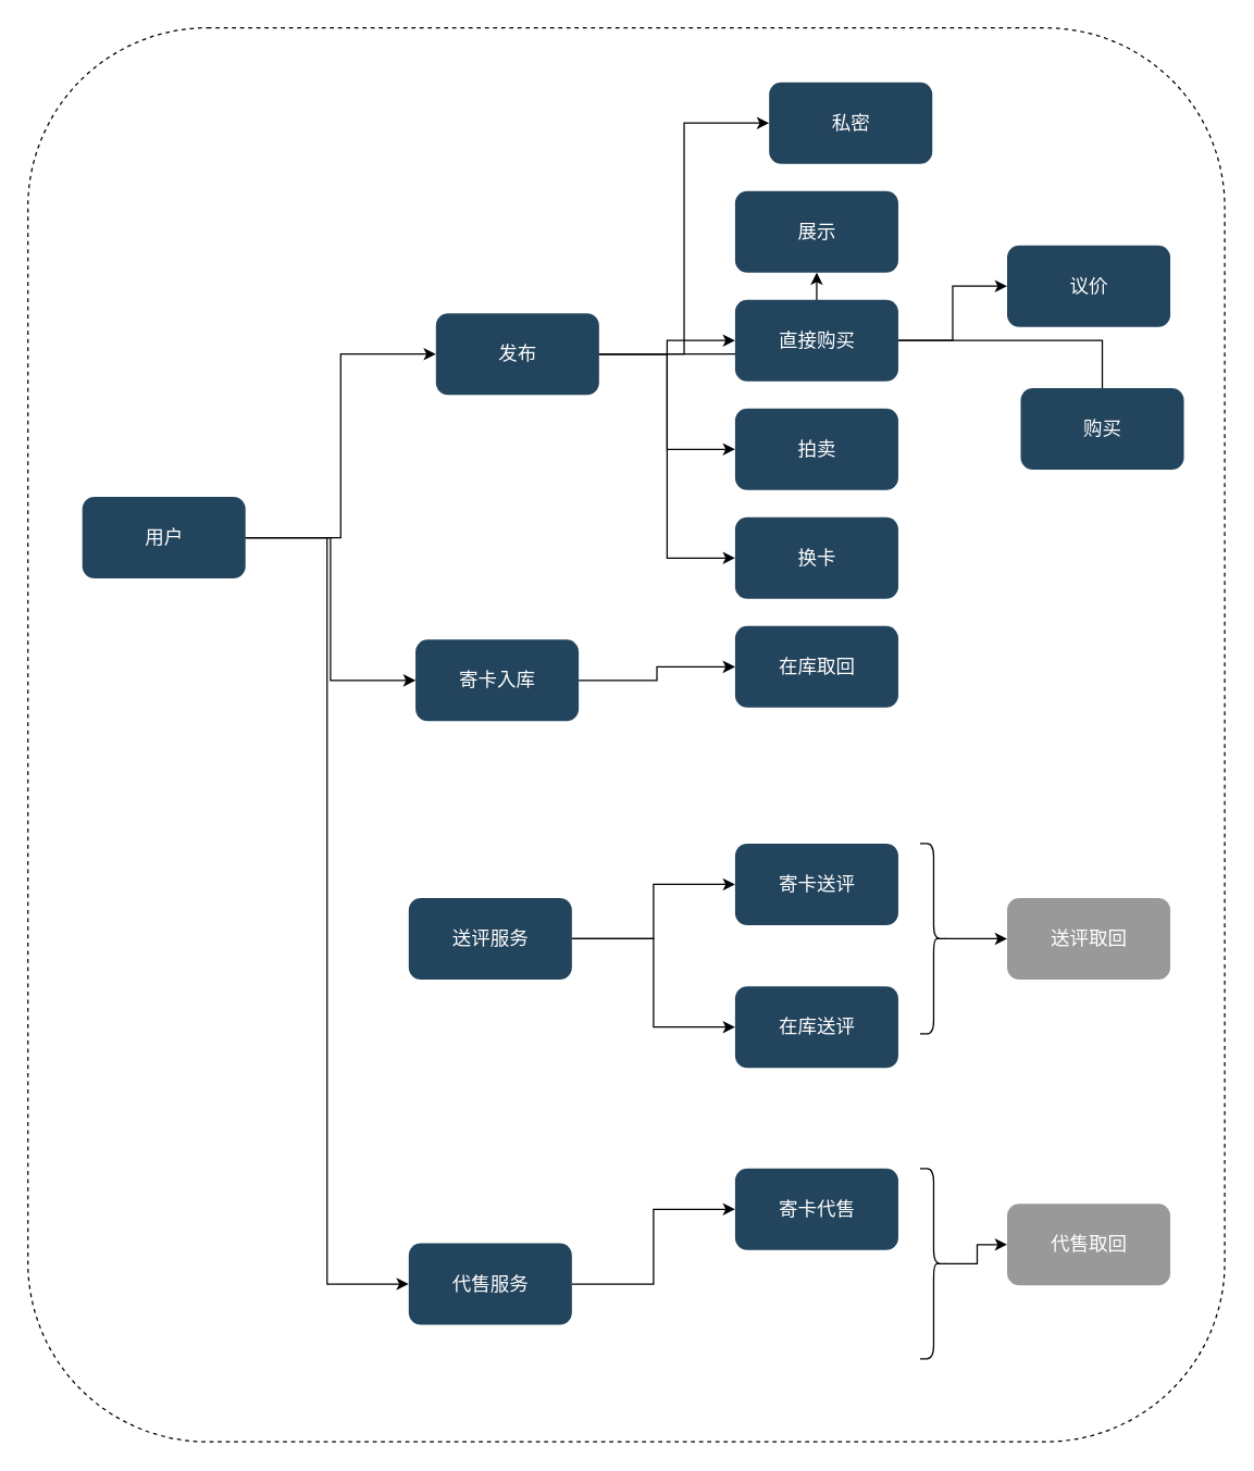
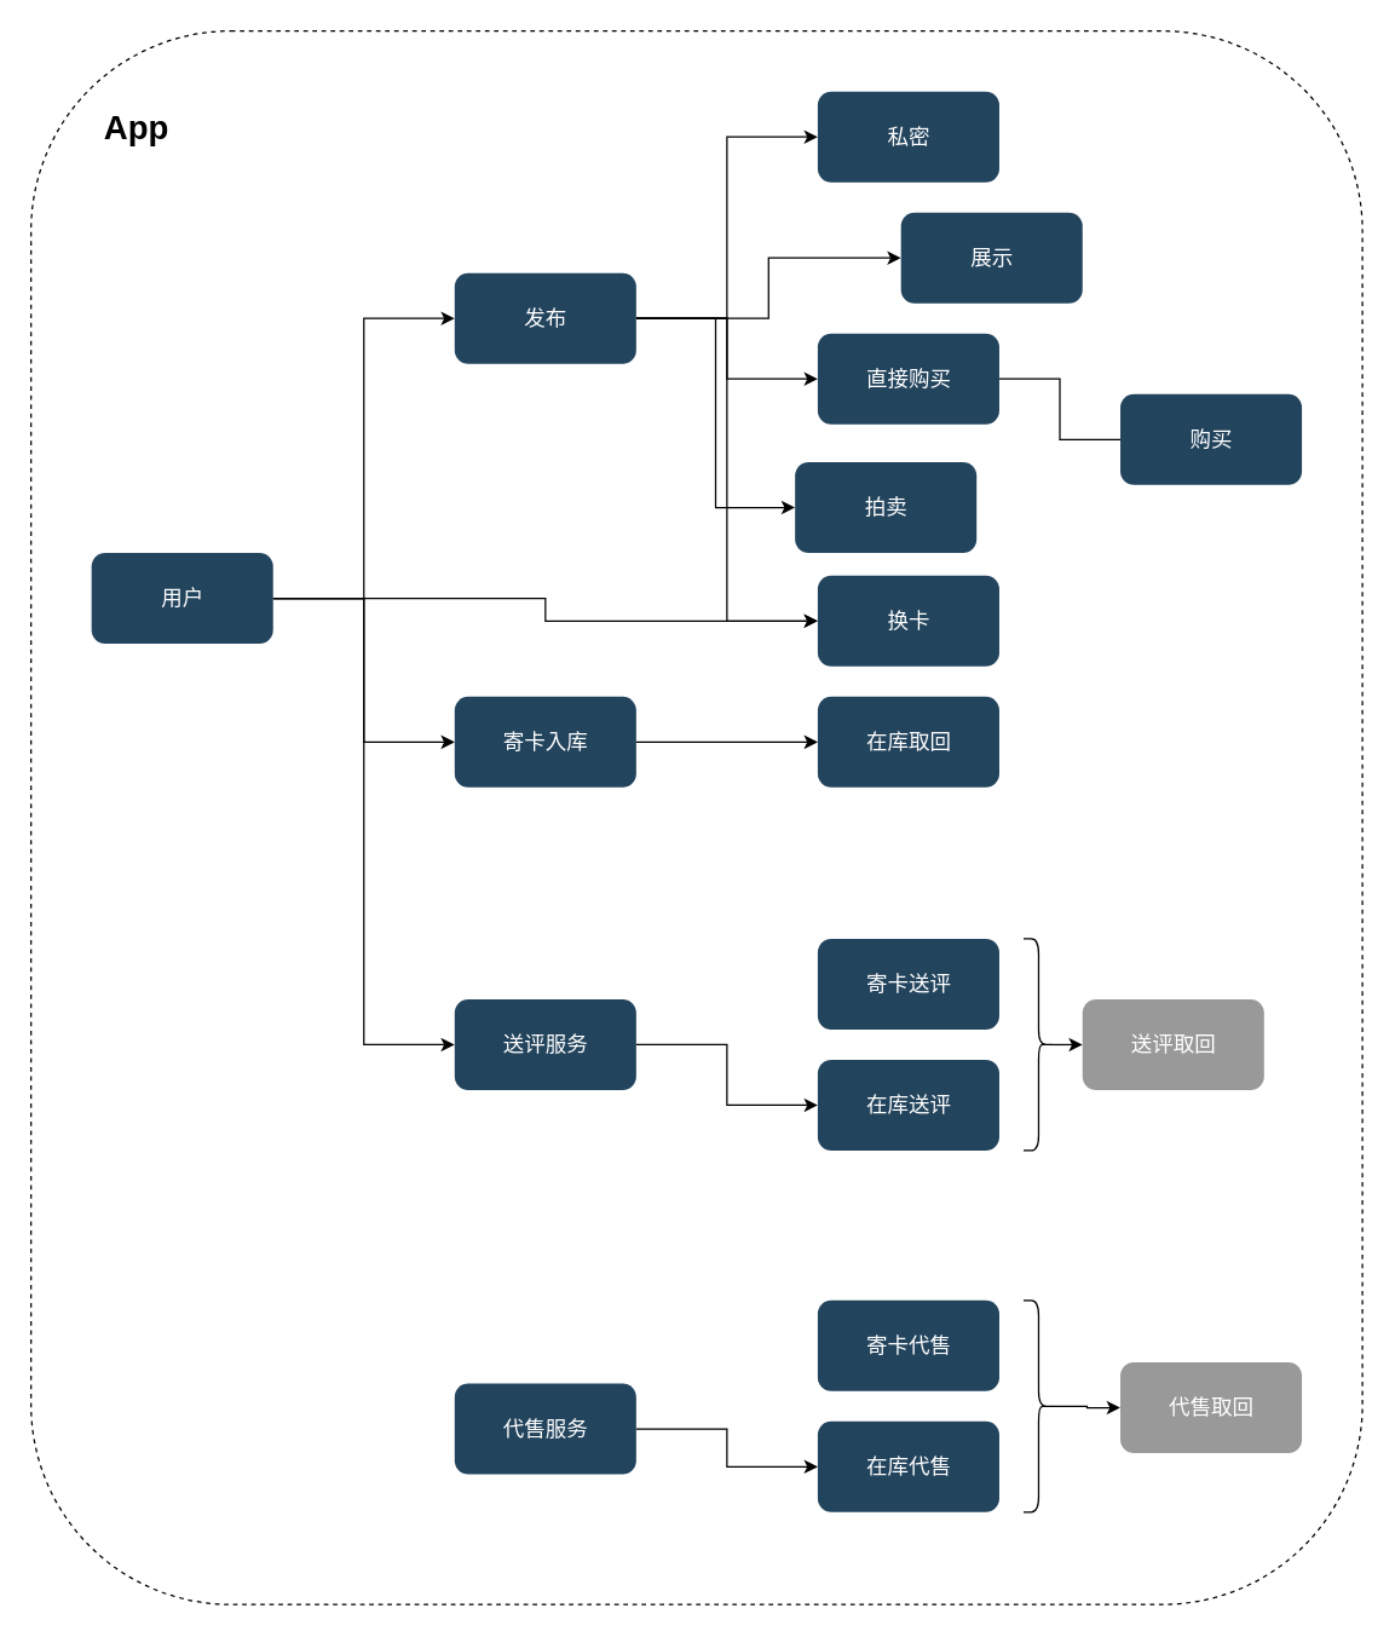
  <mxCell id="0" />
  <mxCell id="1" parent="0" />
  <mxCell id="2" value="" style="rounded=1;whiteSpace=wrap;html=1;dashed=1;fillColor=none;movable=1;resizable=1;rotatable=1;deletable=1;editable=1;locked=0;connectable=1;" parent="1" vertex="1"><mxGeometry x="20" y="20" width="880" height="1040" as="geometry" /></mxCell>
  <mxCell id="3" value="" style="edgeStyle=orthogonalEdgeStyle;rounded=0;orthogonalLoop=1;jettySize=auto;html=1;" parent="1" edge="1"><mxGeometry relative="1" as="geometry"><mxPoint x="55" y="910.5" as="targetPoint" /></mxGeometry></mxCell>
  <mxCell id="4" style="edgeStyle=orthogonalEdgeStyle;rounded=0;orthogonalLoop=1;jettySize=auto;html=1;exitX=1;exitY=0.5;exitDx=0;exitDy=0;entryX=0;entryY=0.5;entryDx=0;entryDy=0;movable=1;resizable=1;rotatable=1;deletable=1;editable=1;locked=0;connectable=1;" parent="1" source="8" target="15" edge="1"><mxGeometry relative="1" as="geometry" /></mxCell>
  <mxCell id="5" style="edgeStyle=orthogonalEdgeStyle;rounded=0;orthogonalLoop=1;jettySize=auto;html=1;exitX=1;exitY=0.5;exitDx=0;exitDy=0;entryX=0;entryY=0.5;entryDx=0;entryDy=0;movable=1;resizable=1;rotatable=1;deletable=1;editable=1;locked=0;connectable=1;" parent="1" source="8" target="17" edge="1"><mxGeometry relative="1" as="geometry" /></mxCell>
- <mxCell id="7" style="edgeStyle=orthogonalEdgeStyle;rounded=0;orthogonalLoop=1;jettySize=auto;html=1;exitX=1;exitY=0.5;exitDx=0;exitDy=0;entryX=0;entryY=0.5;entryDx=0;entryDy=0;movable=1;resizable=1;rotatable=1;deletable=1;editable=1;locked=0;connectable=1;" parent="1" source="8" target="23" edge="1"><mxGeometry relative="1" as="geometry" /></mxCell>
+ <mxCell id="6" style="edgeStyle=orthogonalEdgeStyle;rounded=0;orthogonalLoop=1;jettySize=auto;html=1;exitX=1;exitY=0.5;exitDx=0;exitDy=0;entryX=0;entryY=0.5;entryDx=0;entryDy=0;movable=1;resizable=1;rotatable=1;deletable=1;editable=1;locked=0;connectable=1;" parent="1" source="8" target="20" edge="1"><mxGeometry relative="1" as="geometry" /></mxCell>
+ <mxCell id="7" style="edgeStyle=orthogonalEdgeStyle;rounded=0;orthogonalLoop=1;jettySize=auto;html=1;exitX=1;exitY=0.5;exitDx=0;exitDy=0;movable=1;resizable=1;rotatable=1;deletable=1;editable=1;locked=0;connectable=1;" parent="1" source="8" target="28" edge="1"><mxGeometry relative="1" as="geometry" /></mxCell>
  <mxCell id="8" value="&lt;font color=&quot;#ffffff&quot; style=&quot;font-size: 14px;&quot;&gt;用户&lt;/font&gt;" style="rounded=1;fillColor=#23445D;strokeColor=none;strokeWidth=2;fontFamily=Helvetica;html=1;gradientColor=none;movable=1;resizable=1;rotatable=1;deletable=1;editable=1;locked=0;connectable=1;" parent="1" vertex="1"><mxGeometry x="60" y="365" width="120" height="60" as="geometry" /></mxCell>
  <mxCell id="9" value="&lt;font color=&quot;#ffffff&quot; style=&quot;font-size: 14px;&quot;&gt;寄卡代售&lt;/font&gt;" style="rounded=1;fillColor=#23445D;strokeColor=none;strokeWidth=2;fontFamily=Helvetica;html=1;gradientColor=none;movable=1;resizable=1;rotatable=1;deletable=1;editable=1;locked=0;connectable=1;" parent="1" vertex="1"><mxGeometry x="540" y="859" width="120" height="60" as="geometry" /></mxCell>
  <mxCell id="10" style="edgeStyle=orthogonalEdgeStyle;rounded=0;orthogonalLoop=1;jettySize=auto;html=1;exitX=1;exitY=0.5;exitDx=0;exitDy=0;entryX=0;entryY=0.5;entryDx=0;entryDy=0;movable=1;resizable=1;rotatable=1;deletable=1;editable=1;locked=0;connectable=1;" parent="1" source="15" target="26" edge="1"><mxGeometry relative="1" as="geometry" /></mxCell>
  <mxCell id="11" style="edgeStyle=orthogonalEdgeStyle;rounded=0;orthogonalLoop=1;jettySize=auto;html=1;exitX=1;exitY=0.5;exitDx=0;exitDy=0;movable=1;resizable=1;rotatable=1;deletable=1;editable=1;locked=0;connectable=1;" parent="1" source="15" target="27" edge="1"><mxGeometry relative="1" as="geometry" /></mxCell>
  <mxCell id="12" style="edgeStyle=orthogonalEdgeStyle;rounded=0;orthogonalLoop=1;jettySize=auto;html=1;exitX=1;exitY=0.5;exitDx=0;exitDy=0;entryX=0;entryY=0.5;entryDx=0;entryDy=0;movable=1;resizable=1;rotatable=1;deletable=1;editable=1;locked=0;connectable=1;" parent="1" source="15" target="25" edge="1"><mxGeometry relative="1" as="geometry" /></mxCell>
  <mxCell id="13" style="edgeStyle=orthogonalEdgeStyle;rounded=0;orthogonalLoop=1;jettySize=auto;html=1;exitX=1;exitY=0.5;exitDx=0;exitDy=0;entryX=0;entryY=0.5;entryDx=0;entryDy=0;movable=1;resizable=1;rotatable=1;deletable=1;editable=1;locked=0;connectable=1;" parent="1" source="15" target="28" edge="1"><mxGeometry relative="1" as="geometry" /></mxCell>
  <mxCell id="14" style="edgeStyle=orthogonalEdgeStyle;rounded=0;orthogonalLoop=1;jettySize=auto;html=1;exitX=1;exitY=0.5;exitDx=0;exitDy=0;entryX=0;entryY=0.5;entryDx=0;entryDy=0;movable=1;resizable=1;rotatable=1;deletable=1;editable=1;locked=0;connectable=1;" parent="1" source="15" target="33" edge="1"><mxGeometry relative="1" as="geometry" /></mxCell>
- <mxCell id="15" value="&lt;font color=&quot;#ffffff&quot;&gt;&lt;span style=&quot;font-size: 14px;&quot;&gt;发布&lt;/span&gt;&lt;/font&gt;" style="rounded=1;fillColor=#23445D;strokeColor=none;strokeWidth=2;fontFamily=Helvetica;html=1;gradientColor=none;movable=1;resizable=1;rotatable=1;deletable=1;editable=1;locked=0;connectable=1;" parent="1" vertex="1"><mxGeometry x="320" y="230" width="120" height="60" as="geometry" /></mxCell>
+ <mxCell id="15" value="&lt;font color=&quot;#ffffff&quot;&gt;&lt;span style=&quot;font-size: 14px;&quot;&gt;发布&lt;/span&gt;&lt;/font&gt;" style="rounded=1;fillColor=#23445D;strokeColor=none;strokeWidth=2;fontFamily=Helvetica;html=1;gradientColor=none;movable=1;resizable=1;rotatable=1;deletable=1;editable=1;locked=0;connectable=1;" parent="1" vertex="1"><mxGeometry x="300" y="180" width="120" height="60" as="geometry" /></mxCell>
  <mxCell id="16" style="edgeStyle=orthogonalEdgeStyle;rounded=0;orthogonalLoop=1;jettySize=auto;html=1;exitX=1;exitY=0.5;exitDx=0;exitDy=0;entryX=0;entryY=0.5;entryDx=0;entryDy=0;" parent="1" source="17" target="39" edge="1"><mxGeometry relative="1" as="geometry" /></mxCell>
- <mxCell id="17" value="&lt;font color=&quot;#ffffff&quot;&gt;&lt;span style=&quot;font-size: 14px;&quot;&gt;寄卡入库&lt;/span&gt;&lt;/font&gt;" style="rounded=1;fillColor=#23445D;strokeColor=none;strokeWidth=2;fontFamily=Helvetica;html=1;gradientColor=none;movable=1;resizable=1;rotatable=1;deletable=1;editable=1;locked=0;connectable=1;" parent="1" vertex="1"><mxGeometry x="305" y="470" width="120" height="60" as="geometry" /></mxCell>
- <mxCell id="18" style="edgeStyle=orthogonalEdgeStyle;rounded=0;orthogonalLoop=1;jettySize=auto;html=1;exitX=1;exitY=0.5;exitDx=0;exitDy=0;entryX=0;entryY=0.5;entryDx=0;entryDy=0;movable=1;resizable=1;rotatable=1;deletable=1;editable=1;locked=0;connectable=1;" parent="1" source="20" target="24" edge="1"><mxGeometry relative="1" as="geometry" /></mxCell>
+ <mxCell id="17" value="&lt;font color=&quot;#ffffff&quot;&gt;&lt;span style=&quot;font-size: 14px;&quot;&gt;寄卡入库&lt;/span&gt;&lt;/font&gt;" style="rounded=1;fillColor=#23445D;strokeColor=none;strokeWidth=2;fontFamily=Helvetica;html=1;gradientColor=none;movable=1;resizable=1;rotatable=1;deletable=1;editable=1;locked=0;connectable=1;" parent="1" vertex="1"><mxGeometry x="300" y="460" width="120" height="60" as="geometry" /></mxCell>
  <mxCell id="19" style="edgeStyle=orthogonalEdgeStyle;rounded=0;orthogonalLoop=1;jettySize=auto;html=1;exitX=1;exitY=0.5;exitDx=0;exitDy=0;entryX=0;entryY=0.5;entryDx=0;entryDy=0;movable=1;resizable=1;rotatable=1;deletable=1;editable=1;locked=0;connectable=1;" parent="1" source="20" target="29" edge="1"><mxGeometry relative="1" as="geometry" /></mxCell>
  <mxCell id="20" value="&lt;font color=&quot;#ffffff&quot; style=&quot;font-size: 14px;&quot;&gt;送评服务&lt;/font&gt;" style="rounded=1;fillColor=#23445D;strokeColor=none;strokeWidth=2;fontFamily=Helvetica;html=1;gradientColor=none;movable=1;resizable=1;rotatable=1;deletable=1;editable=1;locked=0;connectable=1;" parent="1" vertex="1"><mxGeometry x="300" y="660" width="120" height="60" as="geometry" /></mxCell>
- <mxCell id="21" style="edgeStyle=orthogonalEdgeStyle;rounded=0;orthogonalLoop=1;jettySize=auto;html=1;exitX=1;exitY=0.5;exitDx=0;exitDy=0;entryX=0;entryY=0.5;entryDx=0;entryDy=0;movable=1;resizable=1;rotatable=1;deletable=1;editable=1;locked=0;connectable=1;" parent="1" source="23" target="9" edge="1"><mxGeometry relative="1" as="geometry" /></mxCell>
+ <mxCell id="22" style="edgeStyle=orthogonalEdgeStyle;rounded=0;orthogonalLoop=1;jettySize=auto;html=1;exitX=1;exitY=0.5;exitDx=0;exitDy=0;entryX=0;entryY=0.5;entryDx=0;entryDy=0;movable=1;resizable=1;rotatable=1;deletable=1;editable=1;locked=0;connectable=1;" parent="1" source="23" target="36" edge="1"><mxGeometry relative="1" as="geometry" /></mxCell>
  <mxCell id="23" value="&lt;font color=&quot;#ffffff&quot; style=&quot;font-size: 14px;&quot;&gt;代售服务&lt;/font&gt;" style="rounded=1;fillColor=#23445D;strokeColor=none;strokeWidth=2;fontFamily=Helvetica;html=1;gradientColor=none;movable=1;resizable=1;rotatable=1;deletable=1;editable=1;locked=0;connectable=1;" parent="1" vertex="1"><mxGeometry x="300" y="914" width="120" height="60" as="geometry" /></mxCell>
  <mxCell id="24" value="&lt;font color=&quot;#ffffff&quot;&gt;&lt;span style=&quot;font-size: 14px;&quot;&gt;寄卡送评&lt;/span&gt;&lt;/font&gt;" style="rounded=1;fillColor=#23445D;strokeColor=none;strokeWidth=2;fontFamily=Helvetica;html=1;gradientColor=none;movable=1;resizable=1;rotatable=1;deletable=1;editable=1;locked=0;connectable=1;" parent="1" vertex="1"><mxGeometry x="540" y="620" width="120" height="60" as="geometry" /></mxCell>
- <mxCell id="25" value="&lt;font color=&quot;#ffffff&quot;&gt;&lt;span style=&quot;font-size: 14px;&quot;&gt;拍卖&lt;/span&gt;&lt;/font&gt;" style="rounded=1;fillColor=#23445D;strokeColor=none;strokeWidth=2;fontFamily=Helvetica;html=1;gradientColor=none;movable=1;resizable=1;rotatable=1;deletable=1;editable=1;locked=0;connectable=1;" parent="1" vertex="1"><mxGeometry x="540" y="300" width="120" height="60" as="geometry" /></mxCell>
- <mxCell id="26" value="&lt;font color=&quot;#ffffff&quot;&gt;&lt;span style=&quot;font-size: 14px;&quot;&gt;私密&lt;/span&gt;&lt;/font&gt;" style="rounded=1;fillColor=#23445D;strokeColor=none;strokeWidth=2;fontFamily=Helvetica;html=1;gradientColor=none;movable=1;resizable=1;rotatable=1;deletable=1;editable=1;locked=0;connectable=1;" parent="1" vertex="1"><mxGeometry x="565" y="60" width="120" height="60" as="geometry" /></mxCell>
- <mxCell id="27" value="&lt;font color=&quot;#ffffff&quot;&gt;&lt;span style=&quot;font-size: 14px;&quot;&gt;展示&lt;/span&gt;&lt;/font&gt;" style="rounded=1;fillColor=#23445D;strokeColor=none;strokeWidth=2;fontFamily=Helvetica;html=1;gradientColor=none;movable=1;resizable=1;rotatable=1;deletable=1;editable=1;locked=0;connectable=1;" parent="1" vertex="1"><mxGeometry x="540" y="140" width="120" height="60" as="geometry" /></mxCell>
+ <mxCell id="25" value="&lt;font color=&quot;#ffffff&quot;&gt;&lt;span style=&quot;font-size: 14px;&quot;&gt;拍卖&lt;/span&gt;&lt;/font&gt;" style="rounded=1;fillColor=#23445D;strokeColor=none;strokeWidth=2;fontFamily=Helvetica;html=1;gradientColor=none;movable=1;resizable=1;rotatable=1;deletable=1;editable=1;locked=0;connectable=1;" parent="1" vertex="1"><mxGeometry x="525" y="305" width="120" height="60" as="geometry" /></mxCell>
+ <mxCell id="26" value="&lt;font color=&quot;#ffffff&quot;&gt;&lt;span style=&quot;font-size: 14px;&quot;&gt;私密&lt;/span&gt;&lt;/font&gt;" style="rounded=1;fillColor=#23445D;strokeColor=none;strokeWidth=2;fontFamily=Helvetica;html=1;gradientColor=none;movable=1;resizable=1;rotatable=1;deletable=1;editable=1;locked=0;connectable=1;" parent="1" vertex="1"><mxGeometry x="540" y="60" width="120" height="60" as="geometry" /></mxCell>
+ <mxCell id="27" value="&lt;font color=&quot;#ffffff&quot;&gt;&lt;span style=&quot;font-size: 14px;&quot;&gt;展示&lt;/span&gt;&lt;/font&gt;" style="rounded=1;fillColor=#23445D;strokeColor=none;strokeWidth=2;fontFamily=Helvetica;html=1;gradientColor=none;movable=1;resizable=1;rotatable=1;deletable=1;editable=1;locked=0;connectable=1;" parent="1" vertex="1"><mxGeometry x="595" y="140" width="120" height="60" as="geometry" /></mxCell>
  <mxCell id="28" value="&lt;font color=&quot;#ffffff&quot;&gt;&lt;span style=&quot;font-size: 14px;&quot;&gt;换卡&lt;/span&gt;&lt;/font&gt;" style="rounded=1;fillColor=#23445D;strokeColor=none;strokeWidth=2;fontFamily=Helvetica;html=1;gradientColor=none;movable=1;resizable=1;rotatable=1;deletable=1;editable=1;locked=0;connectable=1;" parent="1" vertex="1"><mxGeometry x="540" y="380" width="120" height="60" as="geometry" /></mxCell>
- <mxCell id="29" value="&lt;font color=&quot;#ffffff&quot;&gt;&lt;span style=&quot;font-size: 14px;&quot;&gt;在库送评&lt;/span&gt;&lt;/font&gt;" style="rounded=1;fillColor=#23445D;strokeColor=none;strokeWidth=2;fontFamily=Helvetica;html=1;gradientColor=none;movable=1;resizable=1;rotatable=1;deletable=1;editable=1;locked=0;connectable=1;" parent="1" vertex="1"><mxGeometry x="540" y="725" width="120" height="60" as="geometry" /></mxCell>
- <mxCell id="30" value="&lt;font color=&quot;#ffffff&quot;&gt;&lt;span style=&quot;font-size: 14px;&quot;&gt;送评取回&lt;/span&gt;&lt;/font&gt;" style="rounded=1;fillColor=#999999;strokeColor=none;strokeWidth=2;fontFamily=Helvetica;html=1;gradientColor=none;movable=1;resizable=1;rotatable=1;deletable=1;editable=1;locked=0;connectable=1;" parent="1" vertex="1"><mxGeometry x="740" y="660" width="120" height="60" as="geometry" /></mxCell>
- <mxCell id="31" style="edgeStyle=orthogonalEdgeStyle;rounded=0;orthogonalLoop=1;jettySize=auto;html=1;exitX=1;exitY=0.5;exitDx=0;exitDy=0;entryX=0;entryY=0.5;entryDx=0;entryDy=0;movable=1;resizable=1;rotatable=1;deletable=1;editable=1;locked=0;connectable=1;" parent="1" source="33" target="34" edge="1"><mxGeometry relative="1" as="geometry" /></mxCell>
+ <mxCell id="29" value="&lt;font color=&quot;#ffffff&quot;&gt;&lt;span style=&quot;font-size: 14px;&quot;&gt;在库送评&lt;/span&gt;&lt;/font&gt;" style="rounded=1;fillColor=#23445D;strokeColor=none;strokeWidth=2;fontFamily=Helvetica;html=1;gradientColor=none;movable=1;resizable=1;rotatable=1;deletable=1;editable=1;locked=0;connectable=1;" parent="1" vertex="1"><mxGeometry x="540" y="700" width="120" height="60" as="geometry" /></mxCell>
+ <mxCell id="30" value="&lt;font color=&quot;#ffffff&quot;&gt;&lt;span style=&quot;font-size: 14px;&quot;&gt;送评取回&lt;/span&gt;&lt;/font&gt;" style="rounded=1;fillColor=#999999;strokeColor=none;strokeWidth=2;fontFamily=Helvetica;html=1;gradientColor=none;movable=1;resizable=1;rotatable=1;deletable=1;editable=1;locked=0;connectable=1;" parent="1" vertex="1"><mxGeometry x="715" y="660" width="120" height="60" as="geometry" /></mxCell>
  <mxCell id="32" style="edgeStyle=orthogonalEdgeStyle;rounded=0;orthogonalLoop=1;jettySize=auto;html=1;exitX=1;exitY=0.5;exitDx=0;exitDy=0;movable=1;resizable=1;rotatable=1;deletable=1;editable=1;locked=0;connectable=1;endArrow=none;" parent="1" source="33" target="35" edge="1"><mxGeometry relative="1" as="geometry" /></mxCell>
  <mxCell id="33" value="&lt;font color=&quot;#ffffff&quot;&gt;&lt;span style=&quot;font-size: 14px;&quot;&gt;直接购买&lt;/span&gt;&lt;/font&gt;" style="rounded=1;fillColor=#23445D;strokeColor=none;strokeWidth=2;fontFamily=Helvetica;html=1;gradientColor=none;movable=1;resizable=1;rotatable=1;deletable=1;editable=1;locked=0;connectable=1;" parent="1" vertex="1"><mxGeometry x="540" y="220" width="120" height="60" as="geometry" /></mxCell>
- <mxCell id="34" value="&lt;font color=&quot;#ffffff&quot;&gt;&lt;span style=&quot;font-size: 14px;&quot;&gt;议价&lt;/span&gt;&lt;/font&gt;" style="rounded=1;fillColor=#23445D;strokeColor=none;strokeWidth=2;fontFamily=Helvetica;html=1;gradientColor=none;movable=1;resizable=1;rotatable=1;deletable=1;editable=1;locked=0;connectable=1;" parent="1" vertex="1"><mxGeometry x="740" y="180" width="120" height="60" as="geometry" /></mxCell>
- <mxCell id="35" value="&lt;font color=&quot;#ffffff&quot;&gt;&lt;span style=&quot;font-size: 14px;&quot;&gt;购买&lt;/span&gt;&lt;/font&gt;" style="rounded=1;fillColor=#23445D;strokeColor=none;strokeWidth=2;fontFamily=Helvetica;html=1;gradientColor=none;movable=1;resizable=1;rotatable=1;deletable=1;editable=1;locked=0;connectable=1;" parent="1" vertex="1"><mxGeometry x="750" y="285" width="120" height="60" as="geometry" /></mxCell>
- <mxCell id="37" value="&lt;font color=&quot;#ffffff&quot; style=&quot;font-size: 14px;&quot;&gt;代售取回&lt;/font&gt;" style="rounded=1;fillColor=#999999;strokeColor=none;strokeWidth=2;fontFamily=Helvetica;html=1;gradientColor=none;movable=1;resizable=1;rotatable=1;deletable=1;editable=1;locked=0;connectable=1;" parent="1" vertex="1"><mxGeometry x="740" y="885" width="120" height="60" as="geometry" /></mxCell>
+ <mxCell id="35" value="&lt;font color=&quot;#ffffff&quot;&gt;&lt;span style=&quot;font-size: 14px;&quot;&gt;购买&lt;/span&gt;&lt;/font&gt;" style="rounded=1;fillColor=#23445D;strokeColor=none;strokeWidth=2;fontFamily=Helvetica;html=1;gradientColor=none;movable=1;resizable=1;rotatable=1;deletable=1;editable=1;locked=0;connectable=1;" parent="1" vertex="1"><mxGeometry x="740" y="260" width="120" height="60" as="geometry" /></mxCell>
+ <mxCell id="36" value="&lt;font color=&quot;#ffffff&quot; style=&quot;font-size: 14px;&quot;&gt;在库代售&lt;/font&gt;" style="rounded=1;fillColor=#23445D;strokeColor=none;strokeWidth=2;fontFamily=Helvetica;html=1;gradientColor=none;movable=1;resizable=1;rotatable=1;deletable=1;editable=1;locked=0;connectable=1;" parent="1" vertex="1"><mxGeometry x="540" y="939" width="120" height="60" as="geometry" /></mxCell>
+ <mxCell id="37" value="&lt;font color=&quot;#ffffff&quot; style=&quot;font-size: 14px;&quot;&gt;代售取回&lt;/font&gt;" style="rounded=1;fillColor=#999999;strokeColor=none;strokeWidth=2;fontFamily=Helvetica;html=1;gradientColor=none;movable=1;resizable=1;rotatable=1;deletable=1;editable=1;locked=0;connectable=1;" parent="1" vertex="1"><mxGeometry x="740" y="900" width="120" height="60" as="geometry" /></mxCell>
+ <mxCell id="38" value="App" style="text;html=1;align=center;verticalAlign=middle;whiteSpace=wrap;rounded=0;fontSize=22;fontStyle=1;movable=1;resizable=1;rotatable=1;deletable=1;editable=1;locked=0;connectable=1;" parent="1" vertex="1"><mxGeometry x="60" y="70" width="60" height="30" as="geometry" /></mxCell>
  <mxCell id="39" value="&lt;font color=&quot;#ffffff&quot;&gt;&lt;span style=&quot;font-size: 14px;&quot;&gt;在库取回&lt;/span&gt;&lt;/font&gt;" style="rounded=1;fillColor=#23445D;strokeColor=none;strokeWidth=2;fontFamily=Helvetica;html=1;gradientColor=none;movable=1;resizable=1;rotatable=1;deletable=1;editable=1;locked=0;connectable=1;" parent="1" vertex="1"><mxGeometry x="540" y="460" width="120" height="60" as="geometry" /></mxCell>
  <mxCell id="40" style="edgeStyle=orthogonalEdgeStyle;rounded=0;orthogonalLoop=1;jettySize=auto;html=1;exitX=0.1;exitY=0.5;exitDx=0;exitDy=0;exitPerimeter=0;entryX=0;entryY=0.5;entryDx=0;entryDy=0;" parent="1" source="41" target="30" edge="1"><mxGeometry relative="1" as="geometry" /></mxCell>
  <mxCell id="41" value="" style="shape=curlyBracket;whiteSpace=wrap;html=1;rounded=1;flipH=1;labelPosition=right;verticalLabelPosition=middle;align=left;verticalAlign=middle;" parent="1" vertex="1"><mxGeometry x="676" y="620" width="20" height="140" as="geometry" /></mxCell>
  <mxCell id="42" style="edgeStyle=orthogonalEdgeStyle;rounded=0;orthogonalLoop=1;jettySize=auto;html=1;exitX=0.1;exitY=0.5;exitDx=0;exitDy=0;exitPerimeter=0;entryX=0;entryY=0.5;entryDx=0;entryDy=0;" parent="1" source="43" target="37" edge="1"><mxGeometry relative="1" as="geometry" /></mxCell>
  <mxCell id="43" value="" style="shape=curlyBracket;whiteSpace=wrap;html=1;rounded=1;flipH=1;labelPosition=right;verticalLabelPosition=middle;align=left;verticalAlign=middle;" parent="1" vertex="1"><mxGeometry x="676" y="859" width="20" height="140" as="geometry" /></mxCell>
